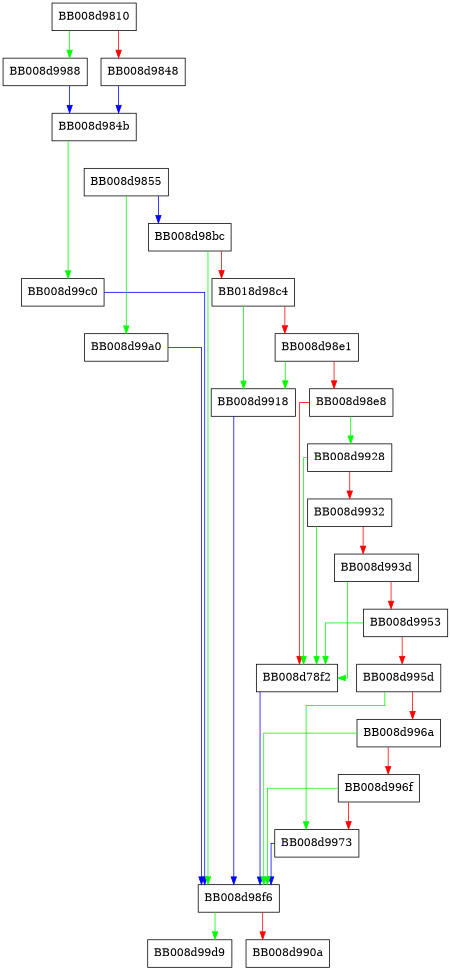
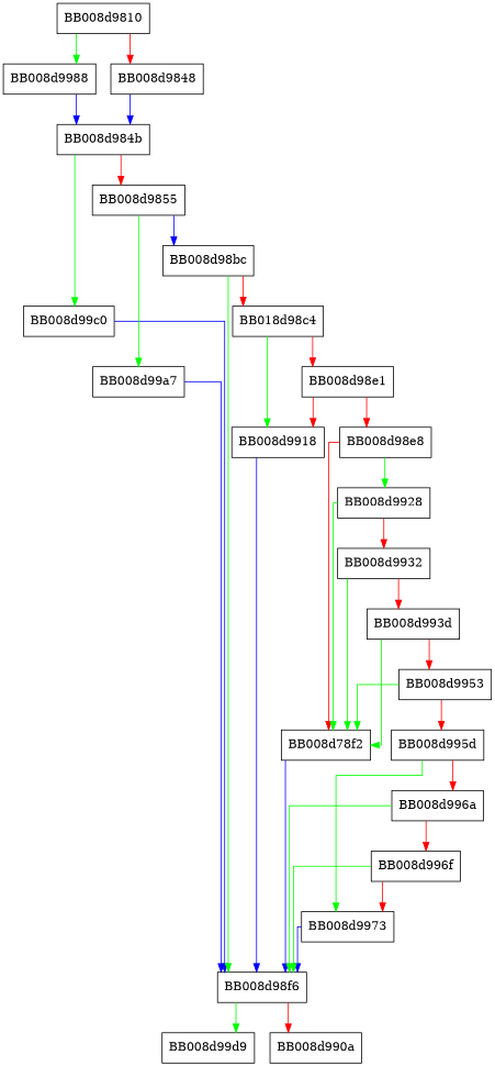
  digraph {
    splines=ortho
    node [shape=box]
    edge [color=green]
    BB008d9810
    BB008d9988
    BB008d9848
    BB008d984b
    BB008d99c0
    BB008d9855
    BB008d98f6
-   BB008d99a0
+   BB008d99a0 [label=BB008d99a7]
    BB008d98bc
    BB008d99d9
    BB008d990a
    n12 [label=BB018d98c4]
    BB008d9918
    BB008d98e1
    BB008d98e8
    BB008d9928
    n17 [label=BB008d78f2]
    BB008d9932
    BB008d993d
    BB008d9953
    BB008d995d
    BB008d9973
    BB008d996a
    BB008d996f
    BB008d9810 -> BB008d9988
    BB008d9810 -> BB008d9848 [color=red]
    BB008d9988 -> BB008d984b [color=blue]
    BB008d9848 -> BB008d984b [color=blue]
    BB008d984b -> BB008d99c0
+   BB008d984b -> BB008d9855 [color=red]
    BB008d99c0 -> BB008d98f6 [color=blue]
    BB008d9855 -> BB008d99a0
    BB008d9855 -> BB008d98bc [color=blue]
    BB008d98f6 -> BB008d99d9
    BB008d98f6 -> BB008d990a [color=red]
    BB008d99a0 -> BB008d98f6 [color=blue]
    BB008d98bc -> BB008d98f6
    BB008d98bc -> n12 [color=red]
    n12 -> BB008d9918
    n12 -> BB008d98e1 [color=red]
    BB008d9918 -> BB008d98f6 [color=blue]
-   BB008d98e1 -> BB008d9918
+   BB008d98e1 -> BB008d9918 [color=red]
    BB008d98e1 -> BB008d98e8 [color=red]
    BB008d98e8 -> BB008d9928
    BB008d98e8 -> n17 [color=red]
    BB008d9928 -> n17
    BB008d9928 -> BB008d9932 [color=red]
    n17 -> BB008d98f6 [color=blue]
    BB008d9932 -> n17
    BB008d9932 -> BB008d993d [color=red]
    BB008d993d -> n17
    BB008d993d -> BB008d9953 [color=red]
    BB008d9953 -> n17
    BB008d9953 -> BB008d995d [color=red]
    BB008d995d -> BB008d9973
    BB008d995d -> BB008d996a [color=red]
    BB008d9973 -> BB008d98f6 [color=blue]
    BB008d996a -> BB008d98f6
    BB008d996a -> BB008d996f [color=red]
    BB008d996f -> BB008d98f6
    BB008d996f -> BB008d9973 [color=red]
  }
